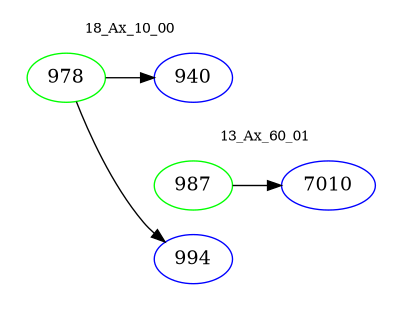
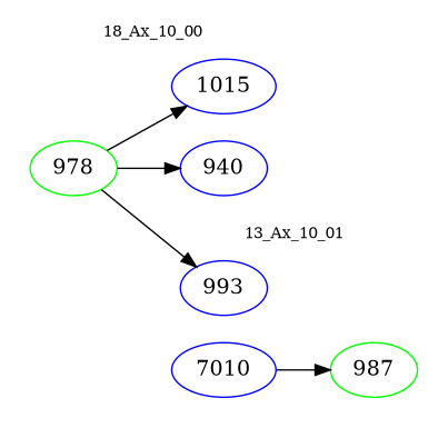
  digraph {
    rankdir=LR
    node [color=blue]
    edge [color=black]
    n1 [color=green label=978]
    n2 [label=940]
+   n3 [label=1015]
    n4 [color=green label=987]
-   n5 [label=994]
+   n5 [label=993]
    n6 [label=7010]
    subgraph cluster_1 {
      color=white
      fontsize=10
      label="18_Ax_10_00"
      n1
      n2
+     n3
    }
    subgraph cluster_2 {
      color=white
      fontsize=10
-     label="13_Ax_60_01"
+     label="13_Ax_10_01"
      n4
      n5
      n6
    }
    n1 -> n2
+   n1 -> n3
    n1 -> n5
-   n4 -> n6
+   n6 -> n4
  }
